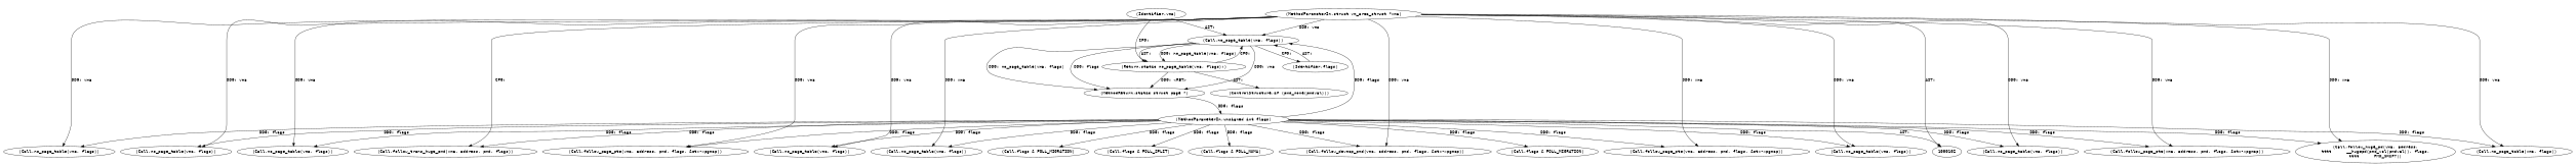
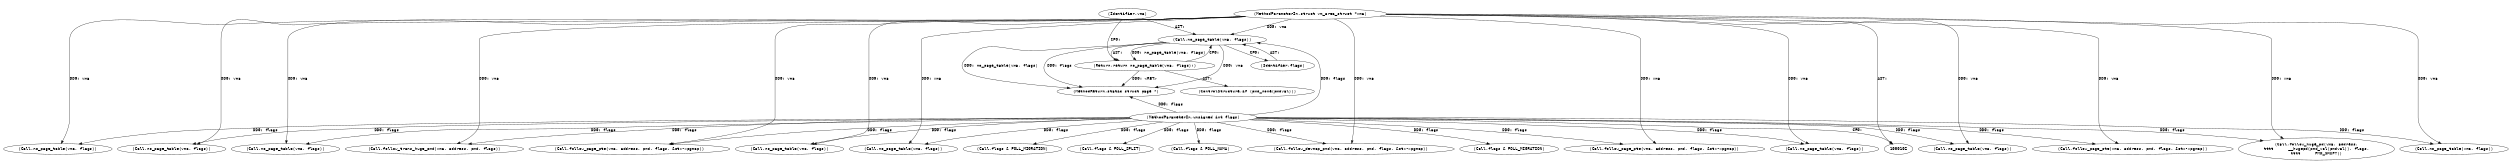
  digraph {
    fontname="DejaVu Sans Mono"
    node [fontname="DejaVu Sans Mono"]
    edge [fontname="DejaVu Sans Mono"]
    n1 [label="(Call,no_page_table(vma, flags))"]
-   n2 [label="(Return,static no_page_table(vma, flags);)"]
+   n2 [label="(Return,return no_page_table(vma, flags);)"]
    n3 [label="(MethodReturn,static struct page *)"]
    n4 [label="(Identifier,flags)"]
    n5 [label="(ControlStructure,if (pmd_none(pmdval)))"]
    n6 [label="(MethodParameterIn,struct vm_area_struct *vma)"]
    n7 [label="(Call,no_page_table(vma, flags))"]
    n8 [label="(Call,follow_page_pte(vma, address, pmd, flags, &ctx->pgmap))"]
    n9 [label="(Call,no_page_table(vma, flags))"]
    n10 [label="(Call,no_page_table(vma, flags))"]
    n11 [label="(Call,no_page_table(vma, flags))"]
    n12 [label="(Call,no_page_table(vma, flags))"]
    n13 [label="(Call,follow_trans_huge_pmd(vma, address, pmd, flags))"]
    n14 [label="(Call,no_page_table(vma, flags))"]
    n15 [label="(Call,no_page_table(vma, flags))"]
    n16 [label="(Call,follow_page_pte(vma, address, pmd, flags, &ctx->pgmap))"]
    n17 [label="(Call,follow_huge_pd(vma, address,\n\t\t\t\t      __hugepd(pmd_val(pmdval)), flags,\n\t\t\t\t      PMD_SHIFT))"]
    n18 [label="(Call,follow_devmap_pmd(vma, address, pmd, flags, &ctx->pgmap))"]
    n19 [label="(Call,follow_page_pte(vma, address, pmd, flags, &ctx->pgmap))"]
    n20 [label="(Call,no_page_table(vma, flags))"]
    1000102
    n22 [label="(MethodParameterIn,unsigned int flags)"]
    n23 [label="(Call,flags & FOLL_MIGRATION)"]
    n24 [label="(Call,flags & FOLL_SPLIT)"]
    n25 [label="(Call,flags & FOLL_NUMA)"]
    n26 [label="(Call,flags & FOLL_MIGRATION)"]
    n27 [label="(Identifier,vma)"]
    n1 -> n2 [label="AST: "]
    n1 -> n2 [label="DDG: no_page_table(vma, flags)"]
    n1 -> n3 [label="DDG: vma"]
    n1 -> n3 [label="DDG: no_page_table(vma, flags)"]
    n1 -> n3 [label="DDG: flags"]
    n1 -> n4 [label="CFG: "]
    n2 -> n1 [label="CFG: "]
    n2 -> n3 [label="DDG: <RET>"]
    n2 -> n5 [label="AST: "]
    n4 -> n1 [label="AST: "]
    n6 -> n1 [label="DDG: vma"]
    n6 -> n7 [label="DDG: vma"]
    n6 -> n8 [label="DDG: vma"]
    n6 -> n9 [label="DDG: vma"]
    n6 -> n10 [label="DDG: vma"]
    n6 -> n11 [label="DDG: vma"]
    n6 -> n12 [label="DDG: vma"]
-   n6 -> n13 [label="CFG: "]
+   n6 -> n13 [label="DDG: vma"]
    n6 -> n14 [label="DDG: vma"]
    n6 -> n15 [label="DDG: vma"]
    n6 -> n16 [label="DDG: vma"]
    n6 -> n17 [label="DDG: vma"]
    n6 -> n18 [label="DDG: vma"]
    n6 -> n19 [label="DDG: vma"]
    n6 -> n20 [label="DDG: vma"]
    n6 -> 1000102 [label="AST: "]
    n22 -> n1 [label="DDG: flags"]
-   n3 -> n22 [label="DDG: flags"]
+   n22 -> n3 [label="DDG: flags"]
    n22 -> n7 [label="DDG: flags"]
    n22 -> n8 [label="DDG: flags"]
    n22 -> n9 [label="DDG: flags"]
    n22 -> n10 [label="DDG: flags"]
    n22 -> n11 [label="DDG: flags"]
    n22 -> n12 [label="DDG: flags"]
    n22 -> n13 [label="DDG: flags"]
    n22 -> n14 [label="DDG: flags"]
    n22 -> n15 [label="DDG: flags"]
    n22 -> n16 [label="DDG: flags"]
    n22 -> n17 [label="DDG: flags"]
    n22 -> n18 [label="DDG: flags"]
    n22 -> n19 [label="DDG: flags"]
    n22 -> n20 [label="DDG: flags"]
-   n22 -> 1000102 [label="AST: "]
+   n22 -> 1000102 [label="CFG: "]
    n22 -> n23 [label="DDG: flags"]
    n22 -> n24 [label="DDG: flags"]
    n22 -> n25 [label="DDG: flags"]
    n22 -> n26 [label="DDG: flags"]
    n27 -> n1 [label="AST: "]
    n27 -> n2 [label="CFG: "]
  }
